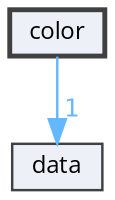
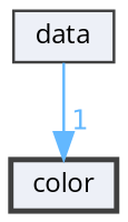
  digraph {
    compound=true
    fontname="Open Sans"
    node [color=grey25 fillcolor="#edf0f7" fontname="Open Sans" fontsize=10 shape=box]
    n1 [height=0.2 label=color style="filled,bold" width=0.4]
    n2 [height=0.2 label=data style=filled width=0.4]
-   n1 -> n2 [color=steelblue1 fontcolor=steelblue1 fontname="Open Sans" fontsize=10 headlabel=1 labeldistance=1.5 labelfontname=Helvetica labelfontsize=10]
+   n2 -> n1 [color=steelblue1 fontcolor=steelblue1 fontname="Open Sans" fontsize=10 headlabel=1 labeldistance=1.5 labelfontname=Helvetica labelfontsize=10]
  }
